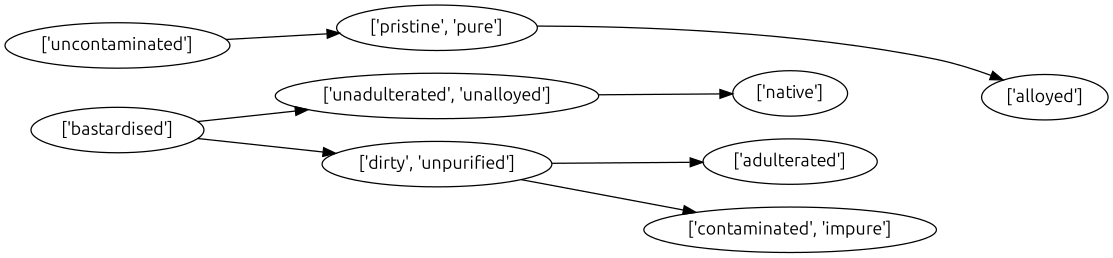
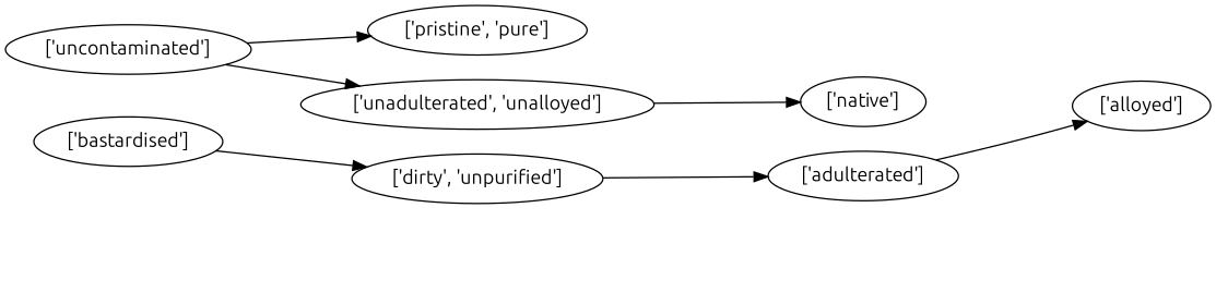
  strict digraph {
    fontname=Ubuntu
    rankdir=LR
    node [fontname=Ubuntu]
    edge [fontname=Ubuntu]
    "['adulterated']"
    "['alloyed']"
    "['bastardised']"
    "['dirty', 'unpurified']"
-   "['contaminated', 'impure']"
    "['uncontaminated']"
    "['unadulterated', 'unalloyed']"
    "['pristine', 'pure']"
    "['native']"
-   "['pristine', 'pure']" -> "['alloyed']"
+   "['adulterated']" -> "['alloyed']"
    "['bastardised']" -> "['dirty', 'unpurified']"
    "['dirty', 'unpurified']" -> "['adulterated']"
-   "['dirty', 'unpurified']" -> "['contaminated', 'impure']"
-   "['bastardised']" -> "['unadulterated', 'unalloyed']"
+   "['uncontaminated']" -> "['unadulterated', 'unalloyed']"
    "['uncontaminated']" -> "['pristine', 'pure']"
    "['unadulterated', 'unalloyed']" -> "['native']"
  }
